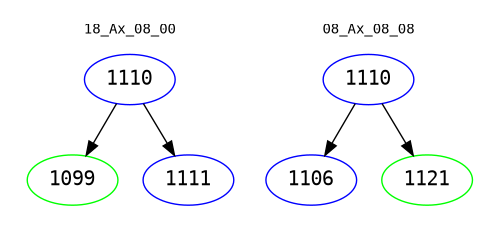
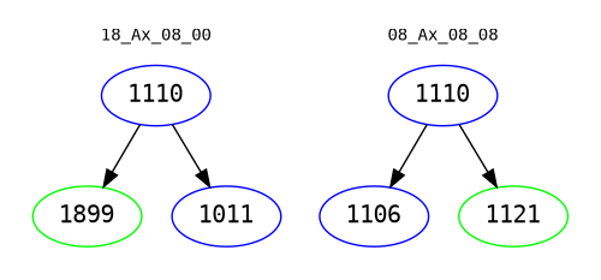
  digraph {
    fontname="DejaVu Sans Mono"
    node [color=blue fontname="DejaVu Sans Mono"]
    edge [color=black fontname="DejaVu Sans Mono"]
    n1 [label=1110]
-   n2 [color=green label=1099]
-   n3 [label=1111]
+   n2 [color=green label=1899]
+   n3 [label=1011]
    n4 [label=1110]
    n5 [label=1106]
    n6 [color=green label=1121]
    subgraph cluster_1 {
      color=white
      fontsize=10
      label="18_Ax_08_00"
      n1
      n2
      n3
    }
    subgraph cluster_2 {
      color=white
      fontsize=10
      label="08_Ax_08_08"
      n4
      n5
      n6
    }
    n1 -> n2
    n1 -> n3
    n4 -> n5
    n4 -> n6
  }
